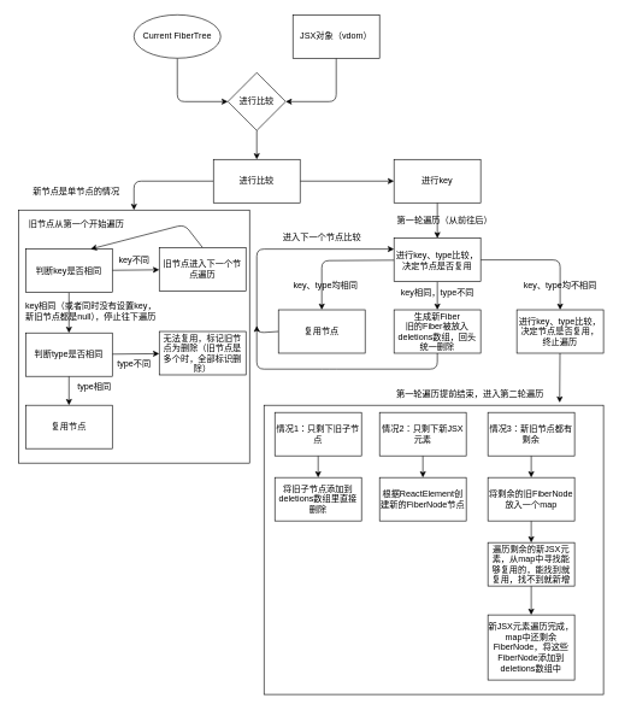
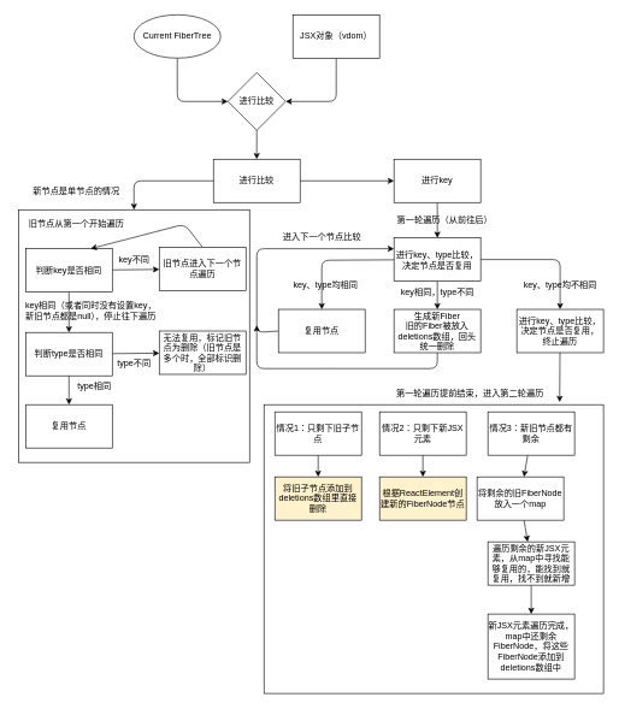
  <mxCell id="0" />
  <mxCell id="1" parent="0" />
  <mxCell id="2" value="" style="rounded=0;whiteSpace=wrap;html=1;" vertex="1" parent="1"><mxGeometry x="365" y="560" width="470" height="400" as="geometry" /></mxCell>
  <mxCell id="3" value="" style="rounded=0;whiteSpace=wrap;html=1;" vertex="1" parent="1"><mxGeometry x="25" y="290" width="320" height="350" as="geometry" /></mxCell>
  <mxCell id="4" style="edgeStyle=none;html=1;exitX=0.5;exitY=1;exitDx=0;exitDy=0;entryX=0;entryY=0.5;entryDx=0;entryDy=0;" edge="1" parent="1" source="5" target="12"><mxGeometry relative="1" as="geometry"><mxPoint x="295" y="150" as="targetPoint" /><Array as="points"><mxPoint x="245" y="140" /></Array></mxGeometry></mxCell>
  <mxCell id="5" value="Current FiberTree" style="ellipse;whiteSpace=wrap;html=1;" vertex="1" parent="1"><mxGeometry x="185" y="20" width="120" height="60" as="geometry" /></mxCell>
  <mxCell id="6" style="edgeStyle=none;html=1;exitX=0.5;exitY=1;exitDx=0;exitDy=0;entryX=1;entryY=0.5;entryDx=0;entryDy=0;" edge="1" parent="1" source="7" target="12"><mxGeometry relative="1" as="geometry"><mxPoint x="414.88" y="157.02" as="targetPoint" /><Array as="points"><mxPoint x="465" y="140" /></Array></mxGeometry></mxCell>
  <mxCell id="7" value="JSX对象（vdom）" style="whiteSpace=wrap;html=1;" vertex="1" parent="1"><mxGeometry x="405" y="20" width="120" height="60" as="geometry" /></mxCell>
  <mxCell id="8" value="" style="edgeStyle=none;html=1;" edge="1" parent="1" target="11"><mxGeometry relative="1" as="geometry"><mxPoint x="355" y="180" as="sourcePoint" /></mxGeometry></mxCell>
  <mxCell id="9" value="" style="edgeStyle=none;html=1;exitX=0;exitY=0.5;exitDx=0;exitDy=0;entryX=0.5;entryY=0;entryDx=0;entryDy=0;" edge="1" parent="1" source="11" target="3"><mxGeometry relative="1" as="geometry"><mxPoint x="275" y="250" as="sourcePoint" /><mxPoint x="155" y="250" as="targetPoint" /><Array as="points"><mxPoint x="185" y="250" /></Array></mxGeometry></mxCell>
  <mxCell id="10" value="" style="edgeStyle=none;html=1;" edge="1" parent="1" source="11" target="29"><mxGeometry relative="1" as="geometry" /></mxCell>
  <mxCell id="11" value="进行比较" style="rounded=0;whiteSpace=wrap;html=1;" vertex="1" parent="1"><mxGeometry x="295" y="220" width="120" height="60" as="geometry" /></mxCell>
  <mxCell id="12" value="进行比较" style="rhombus;whiteSpace=wrap;html=1;" vertex="1" parent="1"><mxGeometry x="315" y="100" width="80" height="80" as="geometry" /></mxCell>
  <mxCell id="13" value="" style="edgeStyle=none;html=1;" edge="1" parent="1" source="15" target="19"><mxGeometry relative="1" as="geometry" /></mxCell>
  <mxCell id="14" value="" style="edgeStyle=none;html=1;" edge="1" parent="1" source="15" target="22"><mxGeometry relative="1" as="geometry" /></mxCell>
  <mxCell id="15" value="判断key是否相同" style="rounded=0;whiteSpace=wrap;html=1;" vertex="1" parent="1"><mxGeometry x="35" y="344" width="120" height="60" as="geometry" /></mxCell>
  <mxCell id="16" value="旧节点从第一个开始遍历" style="text;html=1;align=center;verticalAlign=middle;resizable=0;points=[];autosize=1;strokeColor=none;fillColor=none;" vertex="1" parent="1"><mxGeometry x="25" y="295" width="160" height="30" as="geometry" /></mxCell>
  <mxCell id="17" value="" style="edgeStyle=none;html=1;" edge="1" parent="1" source="19" target="24"><mxGeometry relative="1" as="geometry" /></mxCell>
  <mxCell id="18" value="" style="edgeStyle=none;html=1;" edge="1" parent="1" source="19" target="26"><mxGeometry relative="1" as="geometry" /></mxCell>
  <mxCell id="19" value="判断type是否相同" style="rounded=0;whiteSpace=wrap;html=1;" vertex="1" parent="1"><mxGeometry x="35" y="460" width="120" height="60" as="geometry" /></mxCell>
  <mxCell id="20" value="key相同（或者同时没有设置key，&lt;br&gt;新旧节点都是null），停止往下遍历" style="text;html=1;align=center;verticalAlign=middle;resizable=0;points=[];autosize=1;strokeColor=none;fillColor=none;" vertex="1" parent="1"><mxGeometry x="20" y="410" width="210" height="40" as="geometry" /></mxCell>
  <mxCell id="21" style="edgeStyle=none;html=1;exitX=0.5;exitY=0;exitDx=0;exitDy=0;entryX=0.75;entryY=0;entryDx=0;entryDy=0;" edge="1" parent="1" source="22" target="15"><mxGeometry relative="1" as="geometry"><Array as="points"><mxPoint x="255" y="310" /></Array></mxGeometry></mxCell>
  <mxCell id="22" value="旧节点进入下一个节点遍历" style="rounded=0;whiteSpace=wrap;html=1;" vertex="1" parent="1"><mxGeometry x="220" y="342" width="120" height="60" as="geometry" /></mxCell>
  <mxCell id="23" value="key不同" style="text;html=1;align=center;verticalAlign=middle;resizable=0;points=[];autosize=1;strokeColor=none;fillColor=none;" vertex="1" parent="1"><mxGeometry x="150" y="344" width="70" height="30" as="geometry" /></mxCell>
  <mxCell id="24" value="复用节点" style="rounded=0;whiteSpace=wrap;html=1;" vertex="1" parent="1"><mxGeometry x="35" y="560" width="120" height="60" as="geometry" /></mxCell>
  <mxCell id="25" value="type相同" style="text;html=1;align=center;verticalAlign=middle;resizable=0;points=[];autosize=1;strokeColor=none;fillColor=none;" vertex="1" parent="1"><mxGeometry x="95" y="520" width="70" height="30" as="geometry" /></mxCell>
  <mxCell id="26" value="无法复用，标记旧节点为删除（旧节点是多个时，全部标识删除）" style="rounded=0;whiteSpace=wrap;html=1;" vertex="1" parent="1"><mxGeometry x="220" y="458" width="120" height="60" as="geometry" /></mxCell>
  <mxCell id="27" value="type不同" style="text;html=1;align=center;verticalAlign=middle;resizable=0;points=[];autosize=1;strokeColor=none;fillColor=none;" vertex="1" parent="1"><mxGeometry x="150" y="488" width="70" height="30" as="geometry" /></mxCell>
  <mxCell id="28" value="" style="edgeStyle=none;html=1;" edge="1" parent="1" source="29"><mxGeometry relative="1" as="geometry"><mxPoint x="605" y="329" as="targetPoint" /></mxGeometry></mxCell>
  <mxCell id="29" value="进行key" style="rounded=0;whiteSpace=wrap;html=1;" vertex="1" parent="1"><mxGeometry x="545" y="220" width="120" height="60" as="geometry" /></mxCell>
  <mxCell id="30" value="第一轮遍历（从前往后）" style="text;html=1;align=center;verticalAlign=middle;resizable=0;points=[];autosize=1;strokeColor=none;fillColor=none;" vertex="1" parent="1"><mxGeometry x="535" y="290" width="160" height="30" as="geometry" /></mxCell>
  <mxCell id="31" style="edgeStyle=none;html=1;entryX=0;entryY=0.25;entryDx=0;entryDy=0;exitX=0;exitY=0.5;exitDx=0;exitDy=0;" edge="1" parent="1" source="32" target="38"><mxGeometry relative="1" as="geometry"><Array as="points"><mxPoint x="355" y="460" /><mxPoint x="355" y="344" /></Array></mxGeometry></mxCell>
  <mxCell id="32" value="复用节点" style="rounded=0;whiteSpace=wrap;html=1;" vertex="1" parent="1"><mxGeometry x="385" y="428" width="120" height="60" as="geometry" /></mxCell>
  <mxCell id="33" style="edgeStyle=none;html=1;" edge="1" parent="1" source="34"><mxGeometry relative="1" as="geometry"><mxPoint x="355" y="450" as="targetPoint" /><Array as="points"><mxPoint x="605" y="510" /><mxPoint x="455" y="510" /><mxPoint x="355" y="510" /></Array></mxGeometry></mxCell>
  <mxCell id="34" value="生成新Fiber&lt;br&gt;旧的Fiber被放入deletions数组，回头统一删除" style="rounded=0;whiteSpace=wrap;html=1;" vertex="1" parent="1"><mxGeometry x="545" y="428" width="120" height="60" as="geometry" /></mxCell>
  <mxCell id="35" style="edgeStyle=none;html=1;entryX=0.5;entryY=0;entryDx=0;entryDy=0;" edge="1" parent="1" source="38" target="32"><mxGeometry relative="1" as="geometry"><Array as="points"><mxPoint x="445" y="360" /></Array></mxGeometry></mxCell>
  <mxCell id="36" style="edgeStyle=none;html=1;exitX=0.5;exitY=1;exitDx=0;exitDy=0;entryX=0.5;entryY=0;entryDx=0;entryDy=0;" edge="1" parent="1" source="38" target="34"><mxGeometry relative="1" as="geometry" /></mxCell>
  <mxCell id="37" value="" style="edgeStyle=none;html=1;" edge="1" parent="1" source="38" target="44"><mxGeometry relative="1" as="geometry"><Array as="points"><mxPoint x="775" y="359" /></Array></mxGeometry></mxCell>
  <mxCell id="38" value="进行key、type比较，决定节点是否复用" style="rounded=0;whiteSpace=wrap;html=1;" vertex="1" parent="1"><mxGeometry x="545" y="329" width="120" height="60" as="geometry" /></mxCell>
  <mxCell id="39" value="&lt;span style=&quot;&quot;&gt;key、type均相同&lt;/span&gt;" style="text;html=1;align=center;verticalAlign=middle;resizable=0;points=[];autosize=1;strokeColor=none;fillColor=none;" vertex="1" parent="1"><mxGeometry x="395" y="380" width="110" height="30" as="geometry" /></mxCell>
  <mxCell id="40" value="&lt;span style=&quot;&quot;&gt;key相同，type不同&lt;/span&gt;" style="text;html=1;align=center;verticalAlign=middle;resizable=0;points=[];autosize=1;strokeColor=none;fillColor=none;" vertex="1" parent="1"><mxGeometry x="545" y="389" width="120" height="30" as="geometry" /></mxCell>
  <mxCell id="41" value="" style="edgeStyle=none;html=1;endArrow=none;dashed=1;" edge="1" parent="1" source="38" target="40"><mxGeometry relative="1" as="geometry"><mxPoint x="605" y="389" as="sourcePoint" /><mxPoint x="605" y="428" as="targetPoint" /></mxGeometry></mxCell>
  <mxCell id="42" value="进入下一个节点比较" style="text;html=1;align=center;verticalAlign=middle;resizable=0;points=[];autosize=1;strokeColor=none;fillColor=none;" vertex="1" parent="1"><mxGeometry x="380" y="312" width="130" height="30" as="geometry" /></mxCell>
  <mxCell id="43" value="" style="edgeStyle=none;html=1;entryX=0.871;entryY=-0.009;entryDx=0;entryDy=0;entryPerimeter=0;" edge="1" parent="1" source="44" target="2"><mxGeometry relative="1" as="geometry"><mxPoint x="775" y="540" as="targetPoint" /></mxGeometry></mxCell>
  <mxCell id="44" value="进行key、type比较，决定节点是否复用，终止遍历" style="rounded=0;whiteSpace=wrap;html=1;" vertex="1" parent="1"><mxGeometry x="715" y="428" width="120" height="60" as="geometry" /></mxCell>
  <mxCell id="45" value="key、type均不相同" style="text;html=1;align=center;verticalAlign=middle;resizable=0;points=[];autosize=1;strokeColor=none;fillColor=none;" vertex="1" parent="1"><mxGeometry x="715" y="380" width="120" height="30" as="geometry" /></mxCell>
  <mxCell id="46" value="新节点是单节点的情况" style="text;html=1;strokeColor=none;fillColor=none;align=center;verticalAlign=middle;whiteSpace=wrap;rounded=0;" vertex="1" parent="1"><mxGeometry x="37.5" y="250" width="135" height="30" as="geometry" /></mxCell>
  <mxCell id="47" value="" style="edgeStyle=none;html=1;" edge="1" parent="1" source="48" target="50"><mxGeometry relative="1" as="geometry" /></mxCell>
  <mxCell id="48" value="情况1：只剩下旧子节点" style="rounded=0;whiteSpace=wrap;html=1;" vertex="1" parent="1"><mxGeometry x="380" y="570" width="120" height="60" as="geometry" /></mxCell>
  <mxCell id="49" value="第一轮遍历提前结束，进入第二轮遍历" style="text;html=1;align=center;verticalAlign=middle;resizable=0;points=[];autosize=1;strokeColor=none;fillColor=none;" vertex="1" parent="1"><mxGeometry x="535" y="530" width="230" height="30" as="geometry" /></mxCell>
- <mxCell id="50" value="将旧子节点添加到deletions数组里直接删除" style="rounded=0;whiteSpace=wrap;html=1;" vertex="1" parent="1"><mxGeometry x="380" y="660" width="120" height="60" as="geometry" /></mxCell>
+ <mxCell id="50" value="将旧子节点添加到deletions数组里直接删除" style="rounded=0;whiteSpace=wrap;html=1;fillColor=#fff2cc;" vertex="1" parent="1"><mxGeometry x="380" y="660" width="120" height="60" as="geometry" /></mxCell>
  <mxCell id="51" value="" style="edgeStyle=none;html=1;" edge="1" parent="1" source="52" target="53"><mxGeometry relative="1" as="geometry" /></mxCell>
  <mxCell id="52" value="情况2：只剩下新JSX元素" style="rounded=0;whiteSpace=wrap;html=1;" vertex="1" parent="1"><mxGeometry x="525" y="570" width="120" height="60" as="geometry" /></mxCell>
- <mxCell id="53" value="根据ReactElement创建新的FiberNode节点" style="rounded=0;whiteSpace=wrap;html=1;" vertex="1" parent="1"><mxGeometry x="525" y="660" width="120" height="60" as="geometry" /></mxCell>
+ <mxCell id="53" value="根据ReactElement创建新的FiberNode节点" style="rounded=0;whiteSpace=wrap;html=1;fillColor=#fff2cc;" vertex="1" parent="1"><mxGeometry x="525" y="660" width="120" height="60" as="geometry" /></mxCell>
  <mxCell id="54" value="" style="edgeStyle=none;html=1;" edge="1" parent="1" source="55" target="57"><mxGeometry relative="1" as="geometry" /></mxCell>
  <mxCell id="55" value="情况3：新旧节点都有剩余" style="rounded=0;whiteSpace=wrap;html=1;" vertex="1" parent="1"><mxGeometry x="675" y="570" width="120" height="60" as="geometry" /></mxCell>
  <mxCell id="56" value="" style="edgeStyle=none;html=1;" edge="1" parent="1" source="57" target="59"><mxGeometry relative="1" as="geometry" /></mxCell>
- <mxCell id="57" value="将剩余的旧FiberNode放入一个map" style="rounded=0;whiteSpace=wrap;html=1;" vertex="1" parent="1"><mxGeometry x="675" y="660" width="120" height="60" as="geometry" /></mxCell>
+ <mxCell id="57" value="将剩余的旧FiberNode放入一个map" style="rounded=0;whiteSpace=wrap;html=1;" vertex="1" parent="1"><mxGeometry x="660" y="660" width="120" height="60" as="geometry" /></mxCell>
  <mxCell id="58" value="" style="edgeStyle=none;html=1;" edge="1" parent="1" source="59" target="60"><mxGeometry relative="1" as="geometry" /></mxCell>
  <mxCell id="59" value="遍历剩余的新JSX元素，从map中寻找能够复用的，能找到就复用，找不到就新增" style="rounded=0;whiteSpace=wrap;html=1;" vertex="1" parent="1"><mxGeometry x="675" y="750" width="120" height="60" as="geometry" /></mxCell>
  <mxCell id="60" value="新JSX元素遍历完成，map中还剩余FiberNode，将这些FiberNode添加到deletions数组中" style="rounded=0;whiteSpace=wrap;html=1;" vertex="1" parent="1"><mxGeometry x="675" y="850" width="120" height="90" as="geometry" /></mxCell>
